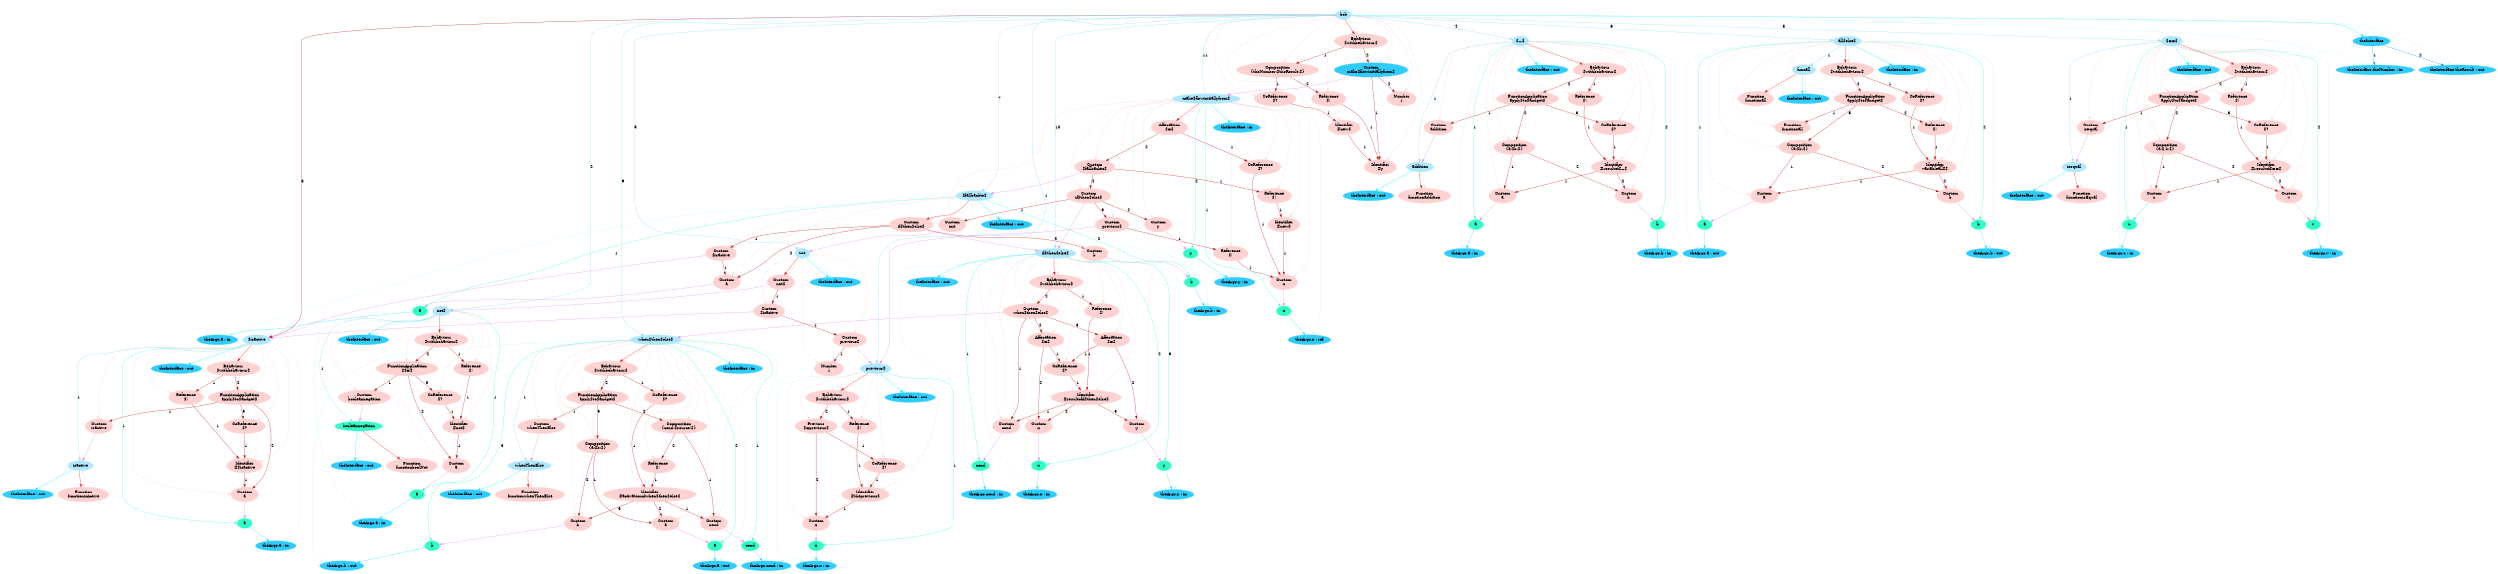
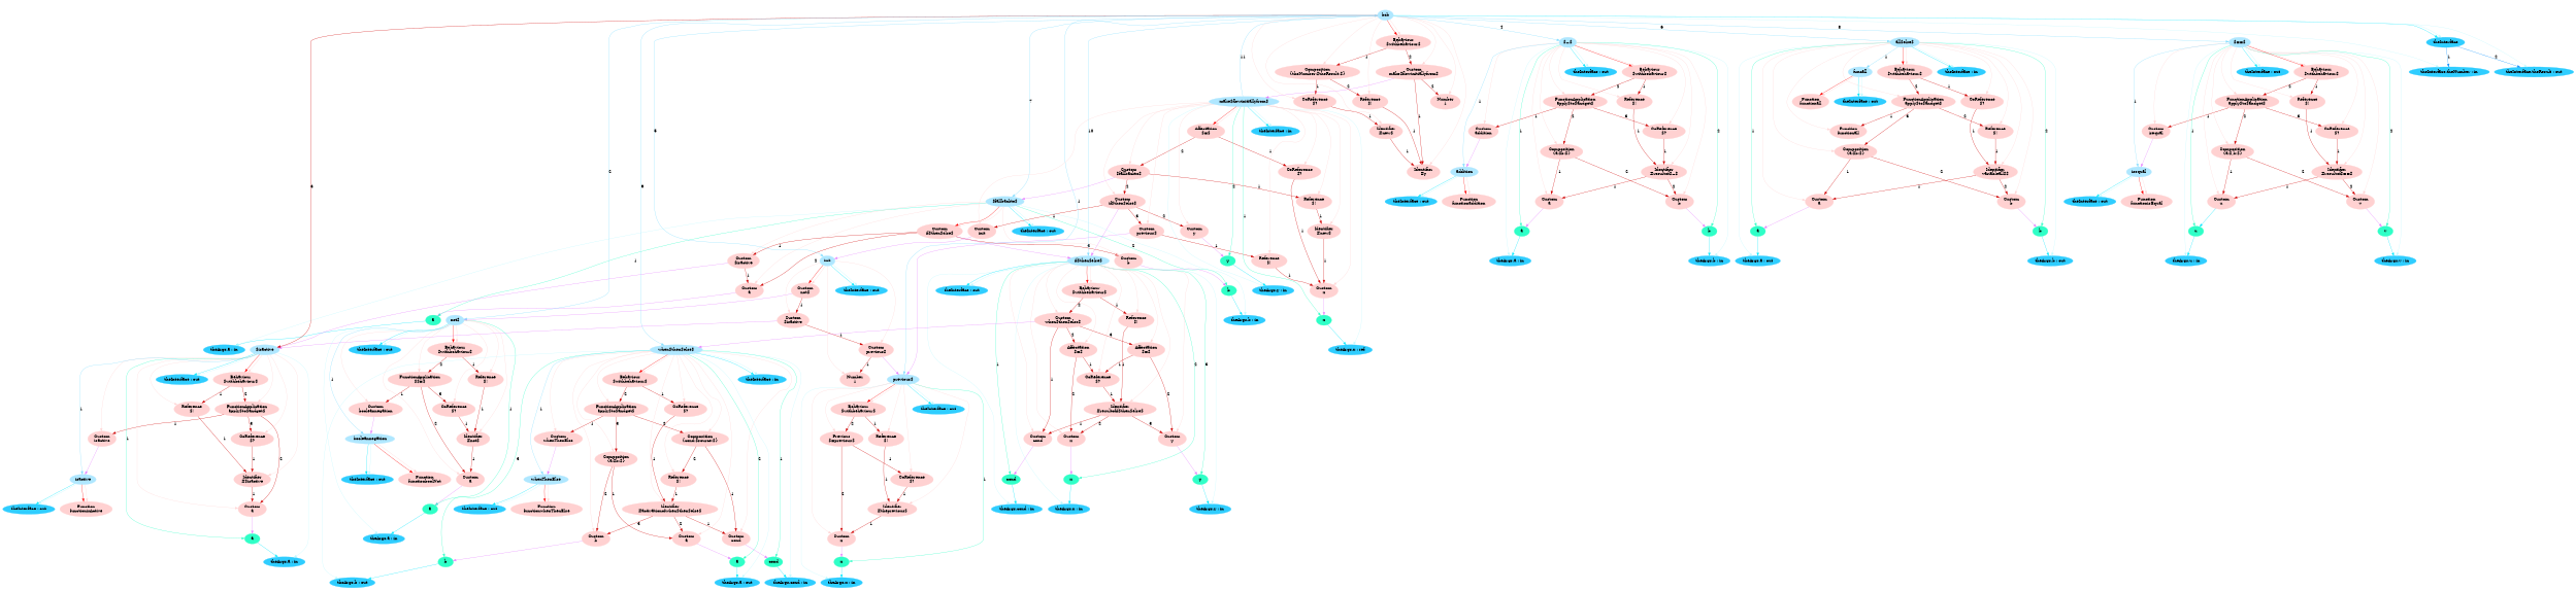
  digraph {
    fontname="DejaVu Serif"
    node [color="#ffd1d1" fontname="DejaVu Serif" shape=ellipse style=filled]
    edge [arrowHead=normal arrowsize=1 color="#d00000" dir=forward fontname="DejaVu Serif"]
    n1 [label="Custom\nx"]
    n2 [color="#2fffc7" label=x]
    n3 [color="#2fcdff" label="theArgs.x : in"]
    n4 [label="Identifier\n#theprevious$"]
    n5 [label="Reference\n$!"]
    n6 [label="CoReference\n$?"]
    n7 [label="Previous\n$=previous$"]
    n8 [label="Behaviour\n$withbehaviour$"]
    n9 [label="Function\nfunctionboolNot"]
    n10 [label="Custom\na"]
    n11 [color="#2fffc7" label=a]
    n12 [color="#2fcdff" label="theArgs.a : in"]
    n13 [label="Identifier\n#not$"]
    n14 [label="Reference\n$!"]
    n15 [label="Custom\nbooleannegation"]
-   n16 [color="#afe7ff" label=booleannegation fillcolor="#2fffc7"]
+   n16 [color="#afe7ff" label=booleannegation]
    n17 [color="#2fcdff" label="theInterface : out"]
    n18 [label="CoReference\n$?"]
    n19 [label="FunctionApplication\n$$=$"]
    n20 [label="Behaviour\n$withbehaviour$"]
    n21 [label="Function\nfunctionisActive"]
    n22 [label="Custom\na"]
    n23 [color="#2fffc7" label=a]
    n24 [color="#2fcdff" label="theArgs.a : in"]
    n25 [label="Identifier\n#$isactive"]
    n26 [label="Reference\n$!"]
    n27 [label="Custom\nisactive"]
    n28 [color="#afe7ff" label=isactive]
    n29 [color="#2fcdff" label="theInterface : out"]
    n30 [label="CoReference\n$?"]
    n31 [label="FunctionApplication\napply$to$andget$"]
    n32 [label="Behaviour\n$withbehaviour$"]
    n33 [label="Function\nfunctionaddition"]
    n34 [label="Custom\na"]
    n35 [color="#2fffc7" label=a]
    n36 [color="#2fcdff" label="theArgs.a : in"]
    n37 [label="Custom\nb"]
    n38 [color="#2fffc7" label=b]
    n39 [color="#2fcdff" label="theArgs.b : in"]
    n40 [label="Identifier\n#resultof$+$"]
    n41 [label="Reference\n$!"]
    n42 [label="Custom\naddition"]
    n43 [color="#afe7ff" label=addition]
    n44 [color="#2fcdff" label="theInterface : out"]
    n45 [label="Composition\n{a:$b:$}"]
    n46 [label="CoReference\n$?"]
    n47 [label="FunctionApplication\napply$to$andget$"]
    n48 [label="Behaviour\n$withbehaviour$"]
    n49 [label="Number\n1"]
    n50 [label="Custom\nprevious$"]
    n51 [color="#afe7ff" label="previous$"]
    n52 [color="#2fcdff" label="theInterface : out"]
    n53 [label="Custom\n$isactive"]
    n54 [color="#afe7ff" label="$isactive"]
    n55 [color="#2fcdff" label="theInterface : out"]
    n56 [label="Custom\nnot$"]
    n57 [color="#afe7ff" label="not$"]
    n58 [color="#2fcdff" label="theInterface : out"]
    n59 [label="Function\nfunctionall"]
    n60 [label="Custom\na"]
    n61 [color="#2fffc7" label=a]
    n62 [color="#2fcdff" label="theArgs.a : out"]
    n63 [label="Custom\nb"]
    n64 [color="#2fffc7" label=b]
    n65 [color="#2fcdff" label="theArgs.b : out"]
    n66 [label="Identifier\nvariableall$$"]
    n67 [label="CoReference\n$?"]
    n68 [label="Function\nfunctionall"]
    n69 [label="Reference\n$!"]
    n70 [label="Composition\n{a:$b:$}"]
    n71 [label="FunctionApplication\napply$to$andget$"]
    n72 [label="Behaviour\n$withbehaviour$"]
    n73 [label="Custom\na"]
    n74 [color="#2fffc7" label=a]
    n75 [color="#2fcdff" label="theArgs.a : in"]
    n76 [label="Custom\n$isactive"]
    n77 [label="Custom\nb"]
    n78 [color="#2fffc7" label=b]
    n79 [color="#2fcdff" label="theArgs.b : in"]
    n80 [label="Custom\nif$then$else$"]
    n81 [color="#afe7ff" label="if$then$else$"]
    n82 [label="Custom\ncond"]
    n83 [color="#2fffc7" label=cond]
    n84 [label="Custom\nx"]
    n85 [color="#2fffc7" label=x]
    n86 [label="Custom\ny"]
    n87 [color="#2fffc7" label=y]
    n88 [label="Identifier\n#resultofif$then$else$"]
    n89 [label="Reference\n$!"]
    n90 [label="CoReference\n$?"]
    n91 [label="Affectation\n$=$"]
    n92 [label="Affectation\n$=$"]
    n93 [label="Custom\nwhen$then$else$"]
    n94 [label="Behaviour\n$withbehaviour$"]
    n95 [color="#2fcdff" label="theArgs.cond : in"]
    n96 [color="#2fcdff" label="theArgs.x : in"]
    n97 [color="#2fcdff" label="theArgs.y : in"]
    n98 [color="#2fcdff" label="theInterface : out"]
    n99 [label="Function\nfunctionisEqual"]
    n100 [label="Custom\nu"]
    n101 [color="#2fffc7" label=u]
    n102 [color="#2fcdff" label="theArgs.u : in"]
    n103 [label="Custom\nv"]
    n104 [color="#2fffc7" label=v]
    n105 [color="#2fcdff" label="theArgs.v : in"]
    n106 [label="Identifier\n#resultof$==$"]
    n107 [label="Reference\n$!"]
    n108 [label="Custom\nisequal"]
    n109 [color="#afe7ff" label=isequal]
    n110 [color="#2fcdff" label="theInterface : out"]
    n111 [label="Composition\n{a:$,b:$}"]
    n112 [label="CoReference\n$?"]
    n113 [label="FunctionApplication\napply$to$andget$"]
    n114 [label="Behaviour\n$withbehaviour$"]
    n115 [label="Function\nfunctionwhenThenElse"]
    n116 [label="Custom\ncond"]
    n117 [color="#2fffc7" label=cond]
    n118 [color="#2fcdff" label="theArgs.cond : in"]
    n119 [label="Custom\na"]
    n120 [color="#2fffc7" label=a]
    n121 [color="#2fcdff" label="theArgs.a : out"]
    n122 [label="Custom\nb"]
    n123 [color="#2fffc7" label=b]
    n124 [color="#2fcdff" label="theArgs.b : out"]
    n125 [label="Identifier\n#activationofwhen$then$else$"]
    n126 [label="CoReference\n$?"]
    n127 [label="Custom\nwhenThenElse"]
    n128 [color="#afe7ff" label=whenThenElse]
    n129 [color="#2fcdff" label="theInterface : out"]
    n130 [label="Reference\n$!"]
    n131 [label="Composition\n{cond:$source:$}"]
    n132 [label="Composition\n{a:$b:$}"]
    n133 [label="FunctionApplication\napply$to$andget$"]
    n134 [label="Behaviour\n$withbehaviour$"]
    n135 [color="#afe7ff" label="when$then$else$"]
    n136 [color="#2fcdff" label="theInterface : in"]
    n137 [label="Custom\nx"]
    n138 [color="#2fffc7" label=x]
    n139 [color="#2fcdff" label="theArgs.x : ref"]
    n140 [label="CoReference\n$?"]
    n141 [label="Identifier\n#new$"]
    n142 [label="Reference\n$!"]
    n143 [label="Custom\ninit"]
    n144 [color="#afe7ff" label=init]
    n145 [color="#2fcdff" label="theInterface : out"]
    n146 [label="Custom\ny"]
    n147 [color="#2fffc7" label=y]
    n148 [color="#2fcdff" label="theArgs.y : in"]
    n149 [label="Reference\n$!"]
    n150 [label="Custom\nprevious$"]
    n151 [label="Custom\nif$then$else$"]
    n152 [label="Custom\n$fallbackto$"]
    n153 [color="#afe7ff" label="$fallbackto$"]
    n154 [color="#2fcdff" label="theInterface : out"]
    n155 [label="Affectation\n$=$"]
    n156 [label="Identifier\n#y"]
    n157 [label="Identifier\n#new$"]
    n158 [label="CoReference\n$?"]
    n159 [label="Reference\n$!"]
    n160 [label="Composition\n{theNumber:$theResult:$}"]
    n161 [label="Number\n1"]
-   n162 [label="Custom\nmake$flowinitiallyfrom$" fillcolor="#2fcdff"]
+   n162 [label="Custom\nmake$flowinitiallyfrom$"]
    n163 [color="#afe7ff" label="make$flowinitiallyfrom$"]
    n164 [color="#afe7ff" label=bob]
    n165 [color="#2fcdff" label="theInterface : in"]
    n166 [label="Behaviour\n$withbehaviour$"]
    n167 [color="#afe7ff" label="$+$"]
    n168 [color="#afe7ff" label="all$else$"]
    n169 [color="#afe7ff" label="$==$"]
    n170 [color="#2fcdff" label=theInterface]
    n171 [color="#2fcdff" label="theInterface.theNumber : in"]
    n172 [color="#2fcdff" label="theInterface.theResult : out"]
    n173 [color="#2fcdff" label="theInterface : out"]
    n174 [color="#afe7ff" label=funcall]
    n175 [color="#2fcdff" label="theInterface : in"]
    n176 [color="#2fcdff" label="theInterface : out"]
    n177 [color="#2fcdff" label="theInterface : out"]
    n1 -> n2 [color="#e681ff"]
    n2 -> n3 [color="#00e8ff"]
    n4 -> n1 [label=1]
    n5 -> n4 [label=1]
    n6 -> n4 [label=1]
    n7 -> n1 [label=2]
    n7 -> n6 [label=1]
    n8 -> n5 [label=1]
    n8 -> n7 [label=2]
    n10 -> n11 [color="#e681ff"]
    n11 -> n12 [color="#00e8ff"]
    n13 -> n10 [label=1]
    n14 -> n13 [label=1]
    n15 -> n16 [color="#e681ff"]
    n16 -> n9 [color="#ff0000"]
    n16 -> n9 [color="#ffd5d5"]
    n16 -> n17 [color="#00e8ff"]
    n16 -> n17 [color="#bef9ff"]
    n18 -> n13 [label=1]
    n19 -> n10 [label=2]
    n19 -> n15 [label=1]
    n19 -> n18 [label=3]
    n20 -> n14 [label=1]
    n20 -> n19 [label=2]
    n22 -> n23 [color="#e681ff"]
    n23 -> n24 [color="#00e8ff"]
    n25 -> n22 [label=1]
    n26 -> n25 [label=1]
    n27 -> n28 [color="#e681ff"]
    n28 -> n21 [color="#ff0000"]
    n28 -> n21 [color="#ffd5d5"]
    n28 -> n29 [color="#00e8ff"]
    n28 -> n29 [color="#bef9ff"]
    n30 -> n25 [label=1]
    n31 -> n22 [label=2]
    n31 -> n27 [label=1]
    n31 -> n30 [label=3]
    n32 -> n26 [label=1]
    n32 -> n31 [label=2]
    n34 -> n35 [color="#e681ff"]
    n35 -> n36 [color="#00e8ff"]
    n37 -> n38 [color="#e681ff"]
    n38 -> n39 [color="#00e8ff"]
    n40 -> n34 [label=1]
    n40 -> n37 [label=2]
    n41 -> n40 [label=1]
    n42 -> n43 [color="#e681ff"]
    n43 -> n33 [color="#ff0000"]
    n43 -> n33 [color="#ffd5d5"]
    n43 -> n44 [color="#00e8ff"]
    n43 -> n44 [color="#bef9ff"]
    n45 -> n34 [label=1]
    n45 -> n37 [label=2]
    n46 -> n40 [label=1]
    n47 -> n42 [label=1]
    n47 -> n45 [label=2]
    n47 -> n46 [label=3]
    n48 -> n41 [label=1]
    n48 -> n47 [label=2]
    n50 -> n49 [label=1]
    n50 -> n51 [color="#e681ff"]
    n51 -> n1 [color="#ffd5d5"]
    n51 -> n2 [color="#2fffc7" label=1]
    n51 -> n3 [color="#bef9ff"]
    n51 -> n4 [color="#ffd5d5"]
    n51 -> n5 [color="#ffd5d5"]
    n51 -> n6 [color="#ffd5d5"]
    n51 -> n7 [color="#ffd5d5"]
    n51 -> n8 [color="#ff0000"]
    n51 -> n8 [color="#ffd5d5"]
    n51 -> n52 [color="#00e8ff"]
    n51 -> n52 [color="#bef9ff"]
    n53 -> n50 [label=1]
    n53 -> n54 [color="#e681ff"]
    n54 -> n22 [color="#ffd5d5"]
    n54 -> n23 [color="#2fffc7" label=1]
    n54 -> n24 [color="#bef9ff"]
    n54 -> n25 [color="#ffd5d5"]
    n54 -> n26 [color="#ffd5d5"]
    n54 -> n27 [color="#ffd5d5"]
    n54 -> n28 [color="#81ddff" label=1]
    n54 -> n30 [color="#ffd5d5"]
    n54 -> n31 [color="#ffd5d5"]
    n54 -> n32 [color="#ff0000"]
    n54 -> n32 [color="#ffd5d5"]
    n54 -> n55 [color="#00e8ff"]
    n54 -> n55 [color="#bef9ff"]
    n56 -> n53 [label=1]
    n56 -> n57 [color="#e681ff"]
    n57 -> n10 [color="#ffd5d5"]
    n57 -> n11 [color="#2fffc7" label=1]
    n57 -> n12 [color="#bef9ff"]
    n57 -> n13 [color="#ffd5d5"]
    n57 -> n14 [color="#ffd5d5"]
    n57 -> n15 [color="#ffd5d5"]
    n57 -> n16 [color="#81ddff" label=1]
    n57 -> n18 [color="#ffd5d5"]
    n57 -> n19 [color="#ffd5d5"]
    n57 -> n20 [color="#ff0000"]
    n57 -> n20 [color="#ffd5d5"]
    n57 -> n58 [color="#00e8ff"]
    n57 -> n58 [color="#bef9ff"]
    n60 -> n61 [color="#e681ff"]
    n61 -> n62 [color="#00e8ff"]
    n63 -> n64 [color="#e681ff"]
    n64 -> n65 [color="#00e8ff"]
    n66 -> n60 [label=1]
    n66 -> n63 [label=2]
    n67 -> n66 [label=1]
    n69 -> n66 [label=1]
    n70 -> n60 [label=1]
    n70 -> n63 [label=2]
    n71 -> n68 [label=1]
    n71 -> n69 [label=2]
    n71 -> n70 [label=3]
    n72 -> n67 [label=1]
    n72 -> n71 [label=2]
    n73 -> n74 [color="#e681ff"]
    n74 -> n75 [color="#00e8ff"]
    n76 -> n54 [color="#e681ff"]
    n76 -> n73 [label=1]
    n77 -> n78 [color="#e681ff"]
    n78 -> n79 [color="#00e8ff"]
    n80 -> n73 [label=2]
    n80 -> n76 [label=1]
    n80 -> n77 [label=3]
    n80 -> n81 [color="#e681ff"]
    n81 -> n82 [color="#ffd5d5"]
    n81 -> n83 [color="#2fffc7" label=1]
    n81 -> n84 [color="#ffd5d5"]
    n81 -> n85 [color="#2fffc7" label=2]
    n81 -> n86 [color="#ffd5d5"]
    n81 -> n87 [color="#2fffc7" label=3]
    n81 -> n88 [color="#ffd5d5"]
    n81 -> n89 [color="#ffd5d5"]
    n81 -> n90 [color="#ffd5d5"]
    n81 -> n91 [color="#ffd5d5"]
    n81 -> n92 [color="#ffd5d5"]
    n81 -> n93 [color="#ffd5d5"]
    n81 -> n94 [color="#ff0000"]
    n81 -> n94 [color="#ffd5d5"]
    n81 -> n95 [color="#bef9ff"]
    n81 -> n96 [color="#bef9ff"]
    n81 -> n97 [color="#bef9ff"]
    n81 -> n98 [color="#00e8ff"]
    n81 -> n98 [color="#bef9ff"]
    n82 -> n83 [color="#e681ff"]
    n83 -> n95 [color="#00e8ff"]
    n84 -> n85 [color="#e681ff"]
    n85 -> n96 [color="#00e8ff"]
    n86 -> n87 [color="#e681ff"]
    n87 -> n97 [color="#00e8ff"]
    n88 -> n82 [label=1]
    n88 -> n84 [label=2]
    n88 -> n86 [label=3]
    n89 -> n88 [label=1]
    n90 -> n88 [label=1]
    n91 -> n84 [label=2]
    n91 -> n90 [label=1]
    n92 -> n86 [label=2]
    n92 -> n90 [label=1]
    n93 -> n82 [label=1]
    n93 -> n91 [label=2]
    n93 -> n92 [label=3]
    n93 -> n135 [color="#e681ff"]
    n94 -> n89 [label=1]
    n94 -> n93 [label=2]
    n100 -> n101 [color="#00e8ff"]
    n101 -> n102 [color="#00e8ff"]
    n103 -> n104 [color="#e681ff"]
    n104 -> n105 [color="#00e8ff"]
    n106 -> n100 [label=1]
    n106 -> n103 [label=2]
    n107 -> n106 [label=1]
    n108 -> n109 [color="#e681ff"]
    n109 -> n99 [color="#ff0000"]
    n109 -> n99 [color="#ffd5d5"]
    n109 -> n110 [color="#00e8ff"]
    n109 -> n110 [color="#bef9ff"]
    n111 -> n100 [label=1]
    n111 -> n103 [label=2]
    n112 -> n106 [label=1]
    n113 -> n108 [label=1]
    n113 -> n111 [label=2]
    n113 -> n112 [label=3]
    n114 -> n107 [label=1]
    n114 -> n113 [label=2]
    n116 -> n117 [color="#e681ff"]
    n117 -> n118 [color="#00e8ff"]
    n119 -> n120 [color="#e681ff"]
    n120 -> n121 [color="#00e8ff"]
    n122 -> n123 [color="#e681ff"]
    n123 -> n124 [color="#00e8ff"]
    n125 -> n116 [label=1]
    n125 -> n119 [label=2]
    n125 -> n122 [label=3]
    n126 -> n125 [label=1]
    n127 -> n128 [color="#e681ff"]
    n128 -> n115 [color="#ff0000"]
    n128 -> n115 [color="#ffd5d5"]
    n128 -> n129 [color="#00e8ff"]
    n128 -> n129 [color="#bef9ff"]
    n130 -> n125 [label=1]
    n131 -> n116 [label=1]
    n131 -> n130 [label=2]
    n132 -> n119 [label=1]
    n132 -> n122 [label=2]
    n133 -> n127 [label=1]
    n133 -> n131 [label=2]
    n133 -> n132 [label=3]
    n134 -> n126 [label=1]
    n134 -> n133 [label=2]
    n135 -> n116 [color="#ffd5d5"]
    n135 -> n117 [color="#2fffc7" label=1]
    n135 -> n118 [color="#bef9ff"]
    n135 -> n119 [color="#ffd5d5"]
    n135 -> n120 [color="#2fffc7" label=2]
    n135 -> n121 [color="#bef9ff"]
    n135 -> n122 [color="#ffd5d5"]
    n135 -> n123 [color="#2fffc7" label=3]
    n135 -> n124 [color="#bef9ff"]
    n135 -> n125 [color="#ffd5d5"]
    n135 -> n126 [color="#ffd5d5"]
    n135 -> n127 [color="#ffd5d5"]
    n135 -> n128 [color="#81ddff" label=1]
    n135 -> n130 [color="#ffd5d5"]
    n135 -> n131 [color="#ffd5d5"]
    n135 -> n132 [color="#ffd5d5"]
    n135 -> n133 [color="#ffd5d5"]
    n135 -> n134 [color="#ff0000"]
    n135 -> n134 [color="#ffd5d5"]
    n135 -> n136 [color="#00e8ff"]
    n135 -> n136 [color="#bef9ff"]
    n137 -> n138 [color="#e681ff"]
    n138 -> n139 [color="#00e8ff"]
    n140 -> n137 [label=1]
    n141 -> n137 [label=1]
    n142 -> n141 [label=1]
    n143 -> n144 [color="#e681ff"]
    n144 -> n49 [color="#ffd5d5"]
    n144 -> n50 [color="#ffd5d5"]
    n144 -> n53 [color="#ffd5d5"]
    n144 -> n56 [color="#ff0000"]
    n144 -> n56 [color="#ffd5d5"]
    n144 -> n145 [color="#00e8ff"]
    n144 -> n145 [color="#bef9ff"]
    n146 -> n147 [color="#e681ff"]
    n147 -> n148 [color="#00e8ff"]
    n149 -> n137 [label=1]
    n150 -> n51 [color="#e681ff"]
    n150 -> n149 [label=1]
    n151 -> n81 [color="#e681ff"]
    n151 -> n143 [label=1]
    n151 -> n146 [label=2]
    n151 -> n150 [label=3]
    n152 -> n142 [label=1]
    n152 -> n151 [label=2]
    n152 -> n153 [color="#e681ff"]
    n153 -> n73 [color="#ffd5d5"]
    n153 -> n74 [color="#2fffc7" label=1]
    n153 -> n75 [color="#bef9ff"]
    n153 -> n76 [color="#ffd5d5"]
    n153 -> n77 [color="#ffd5d5"]
    n153 -> n78 [color="#2fffc7" label=2]
    n153 -> n79 [color="#bef9ff"]
    n153 -> n80 [color="#ff0000"]
    n153 -> n80 [color="#ffd5d5"]
    n153 -> n154 [color="#00e8ff"]
    n153 -> n154 [color="#bef9ff"]
    n155 -> n140 [label=1]
    n155 -> n152 [label=2]
    n157 -> n156 [label=1]
    n158 -> n157 [label=1]
    n159 -> n156 [label=1]
    n160 -> n158 [label=1]
    n160 -> n159 [label=2]
    n162 -> n156 [label=1]
    n162 -> n161 [label=2]
    n162 -> n163 [color="#e681ff"]
    n163 -> n137 [color="#ffd5d5"]
    n163 -> n138 [color="#2fffc7" label=1]
    n163 -> n139 [color="#bef9ff"]
    n163 -> n140 [color="#ffd5d5"]
    n163 -> n141 [color="#ffd5d5"]
    n163 -> n142 [color="#ffd5d5"]
    n163 -> n143 [color="#ffd5d5"]
    n163 -> n146 [color="#ffd5d5"]
    n163 -> n147 [color="#2fffc7" label=2]
    n163 -> n148 [color="#bef9ff"]
    n163 -> n149 [color="#ffd5d5"]
    n163 -> n150 [color="#ffd5d5"]
    n163 -> n151 [color="#ffd5d5"]
    n163 -> n152 [color="#ffd5d5"]
    n163 -> n155 [color="#ff0000"]
    n163 -> n155 [color="#ffd5d5"]
    n163 -> n164 [color="#81ddff" label=11]
    n163 -> n165 [color="#00e8ff"]
    n163 -> n165 [color="#bef9ff"]
    n164 -> n51 [color="#81ddff" label=1]
    n164 -> n54 [label=3]
    n164 -> n57 [color="#81ddff" label=2]
    n164 -> n81 [color="#81ddff" label=10]
    n164 -> n135 [color="#81ddff" label=9]
    n164 -> n144 [color="#81ddff" label=5]
    n164 -> n153 [color="#81ddff" label=7]
    n164 -> n156 [color="#ffd5d5"]
    n164 -> n157 [color="#ffd5d5"]
    n164 -> n158 [color="#ffd5d5"]
    n164 -> n159 [color="#ffd5d5"]
    n164 -> n160 [color="#ffd5d5"]
    n164 -> n161 [color="#ffd5d5"]
    n164 -> n162 [color="#ffd5d5"]
    n164 -> n166 [color="#ff0000"]
    n164 -> n166 [color="#ffd5d5"]
    n164 -> n167 [color="#81ddff" label=4]
    n164 -> n168 [color="#81ddff" label=6]
    n164 -> n169 [color="#81ddff" label=8]
    n164 -> n170 [color="#00e8ff"]
    n164 -> n170 [color="#bef9ff"]
    n164 -> n171 [color="#bef9ff"]
    n164 -> n172 [color="#bef9ff"]
    n166 -> n160 [label=1]
    n166 -> n162 [label=2]
    n167 -> n34 [color="#ffd5d5"]
    n167 -> n35 [color="#2fffc7" label=1]
    n167 -> n36 [color="#bef9ff"]
    n167 -> n37 [color="#ffd5d5"]
    n167 -> n38 [color="#2fffc7" label=2]
    n167 -> n39 [color="#bef9ff"]
    n167 -> n40 [color="#ffd5d5"]
    n167 -> n41 [color="#ffd5d5"]
    n167 -> n42 [color="#ffd5d5"]
    n167 -> n43 [color="#81ddff" label=1]
    n167 -> n45 [color="#ffd5d5"]
    n167 -> n46 [color="#ffd5d5"]
    n167 -> n47 [color="#ffd5d5"]
    n167 -> n48 [color="#ff0000"]
    n167 -> n48 [color="#ffd5d5"]
    n167 -> n173 [color="#00e8ff"]
    n167 -> n173 [color="#bef9ff"]
    n168 -> n60 [color="#ffd5d5"]
    n168 -> n61 [color="#2fffc7" label=1]
    n168 -> n62 [color="#bef9ff"]
    n168 -> n63 [color="#ffd5d5"]
    n168 -> n64 [color="#2fffc7" label=2]
    n168 -> n65 [color="#bef9ff"]
    n168 -> n66 [color="#ffd5d5"]
    n168 -> n67 [color="#ffd5d5"]
    n168 -> n68 [color="#ffd5d5"]
    n168 -> n69 [color="#ffd5d5"]
    n168 -> n70 [color="#ffd5d5"]
    n168 -> n71 [color="#ffd5d5"]
    n168 -> n72 [color="#ff0000"]
    n168 -> n72 [color="#ffd5d5"]
    n168 -> n174 [color="#81ddff" label=1]
    n168 -> n175 [color="#00e8ff"]
    n168 -> n175 [color="#bef9ff"]
    n169 -> n100 [color="#ffd5d5"]
    n169 -> n101 [color="#2fffc7" label=1]
    n169 -> n102 [color="#bef9ff"]
    n169 -> n103 [color="#ffd5d5"]
    n169 -> n104 [color="#2fffc7" label=2]
    n169 -> n105 [color="#bef9ff"]
    n169 -> n106 [color="#ffd5d5"]
    n169 -> n107 [color="#ffd5d5"]
    n169 -> n108 [color="#ffd5d5"]
    n169 -> n109 [color="#81ddff" label=1]
    n169 -> n111 [color="#ffd5d5"]
    n169 -> n112 [color="#ffd5d5"]
    n169 -> n113 [color="#ffd5d5"]
    n169 -> n114 [color="#ff0000"]
    n169 -> n114 [color="#ffd5d5"]
    n169 -> n176 [color="#00e8ff"]
    n169 -> n176 [color="#bef9ff"]
    n170 -> n171 [color="#008cff" label=1]
    n170 -> n172 [color="#008cff" label=2]
    n174 -> n59 [color="#ff0000"]
    n174 -> n59 [color="#ffd5d5"]
    n174 -> n177 [color="#00e8ff"]
    n174 -> n177 [color="#bef9ff"]
  }
